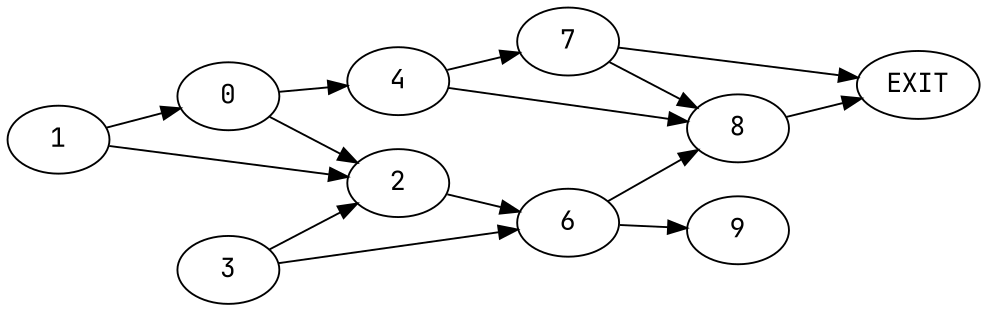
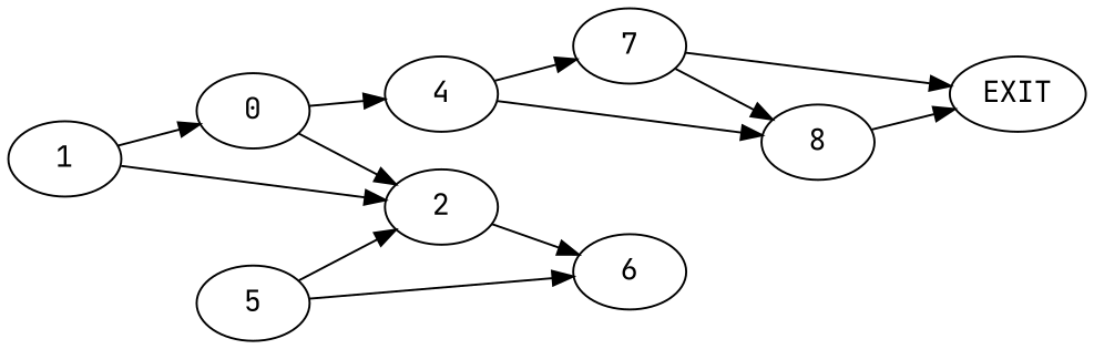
  digraph {
    fontname="JetBrains Mono"
    rankdir=LR
    node [fontname="JetBrains Mono"]
    edge [fontname="JetBrains Mono"]
    1
    2
    n3 [label=0]
    n4 [label=EXIT]
    6
    4
-   5 [label=3]
+   5
    8
-   9
    7
    1 -> 2
    1 -> n3
    2 -> 6
    n3 -> 2
    n3 -> 4
-   6 -> 8
-   6 -> 9
    4 -> 8
    4 -> 7
    5 -> 2
    5 -> 6
    8 -> n4
    7 -> n4
    7 -> 8
  }
